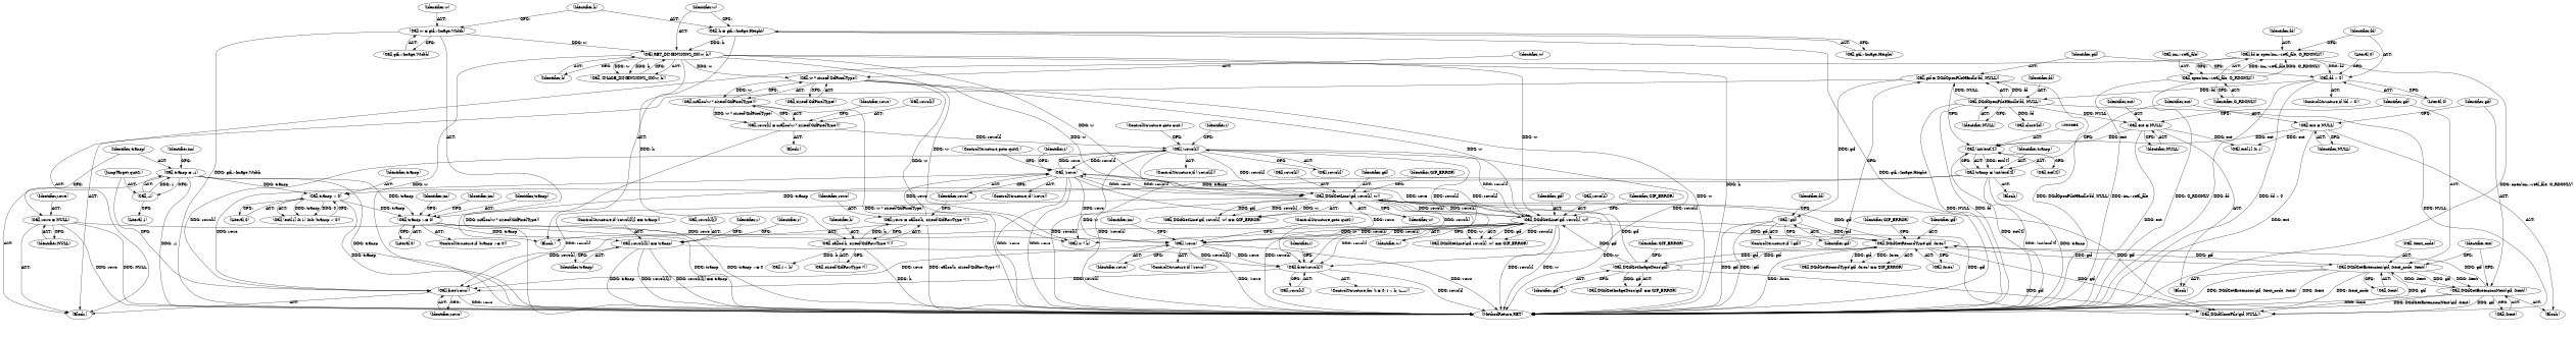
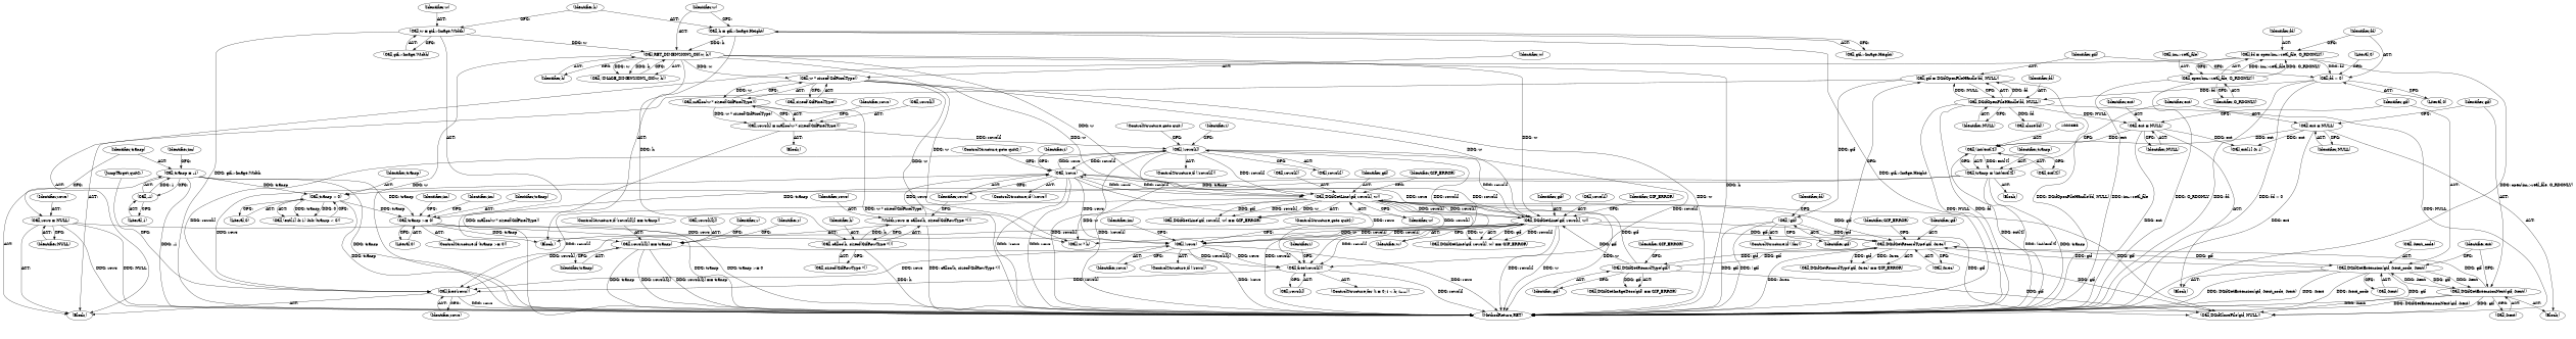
  digraph {
    n1 [label="(Call,free(rows[i]))"]
    n2 [label="(Call,free(rows))"]
    n3 [label="(Call,rows[i])"]
    n4 [label="(ControlStructure,for (i = 0; i < h; i++))"]
    n5 [label="(MethodReturn,RET)"]
    n6 [label="(Block,)"]
    n7 [label="(Identifier,rows)"]
    n8 [label="(Call,!rows)"]
    n9 [label="(Identifier,rows)"]
    n10 [label="(ControlStructure,if (!rows))"]
    n11 [label="(Call,!rows[i])"]
    n12 [label="(Call,!rows)"]
    n13 [label="(Call,DGifGetLine(gif, rows[i], w))"]
    n14 [label="(Call,DGifGetLine(gif, rows[i], w))"]
    n15 [label="(Call,rows[i])"]
    n16 [label="(ControlStructure,if (!rows[i]))"]
    n17 [label="(ControlStructure,if (!rows))"]
    n18 [label="(Identifier,rows)"]
    n19 [label="(Call,w * h)"]
    n20 [label="(Call,DGifGetRecordType(gif, &rec))"]
    n21 [label="(Call,DGifGetLine(gif, rows[i], w) == GIF_ERROR)"]
    n22 [label="(Call,DGifCloseFile(gif, NULL))"]
    n23 [label="(Identifier,w)"]
    n24 [label="(Identifier,w)"]
    n25 [label="(Call,DGifGetLine(gif, rows[i], w) == GIF_ERROR)"]
    n26 [label="(Call,rows[i] = malloc(w * sizeof(GifPixelType)))"]
    n27 [label="(Call,malloc(w * sizeof(GifPixelType)))"]
    n28 [label="(Block,)"]
    n29 [label="(Call,w * sizeof(GifPixelType))"]
    n30 [label="(Call,sizeof(GifPixelType))"]
    n31 [label="(Call,RET_DIMENSIONS_OK(w, h))"]
    n32 [label="(Call,calloc(h, sizeof(GifRowType *)))"]
    n33 [label="(Call,!IMAGE_DIMENSIONS_OK(w, h))"]
    n34 [label="(Identifier,h)"]
-   n35 [label="(Call,rows = calloc(h, sizeof(GifRowType *)))"]
+   n35 [label="(Width,rows = calloc(h, sizeof(GifRowType *)))"]
    n36 [label="(Call,sizeof(GifRowType *))"]
-   n37 [label="(Call,i < h)"]
    n38 [label="(Call,w = gif->Image.Width)"]
    n39 [label="(Call,gif->Image.Width)"]
    n40 [label="(Block,)"]
    n41 [label="(Call,h = gif->Image.Height)"]
    n42 [label="(Call,gif->Image.Height)"]
-   n43 [label="(Call,DGifGetImageDesc(gif))"]
+   n43 [label="(Call,DGifGetRecordType(gif))"]
    n44 [label="(Call,DGifGetExtension(gif, &ext_code, &ext))"]
    n45 [label="(Call,DGifGetRecordType(gif, &rec) == GIF_ERROR)"]
    n46 [label="(Call,&rec)"]
    n47 [label="(Identifier,gif)"]
    n48 [label="(Call,DGifGetImageDesc(gif) == GIF_ERROR)"]
    n49 [label="(Call,DGifGetExtensionNext(gif, &ext))"]
    n50 [label="(Block,)"]
    n51 [label="(Call,&ext)"]
    n52 [label="(Block,)"]
    n53 [label="(Call,&ext)"]
    n54 [label="(Call,!gif)"]
-   n55 [label="(ControlStructure,if (!gif))"]
+   n55 [label="(ControlStructure,if (!for))"]
    n56 [label="(Identifier,gif)"]
    n57 [label="(Call,gif = DGifOpenFileHandle(fd, NULL))"]
    n58 [label="(Call,DGifOpenFileHandle(fd, NULL))"]
    n59 [label="(Call,ext = NULL)"]
    n60 [label="(Identifier,NULL)"]
    n61 [label="(Call,close(fd))"]
    n62 [label="(Call,(int)ext[4])"]
    n63 [label="(Call,ext[1] & 1)"]
    n64 [label="(Identifier,NULL)"]
    n65 [label="(Call,fd < 0)"]
-   n66 [label="(ControlStructure,if (fd < 0))"]
    n67 [label="(Literal,0)"]
    n68 [label="(Call,fd = open(im->real_file, O_RDONLY))"]
    n69 [label="(Call,open(im->real_file, O_RDONLY))"]
    n70 [label="(Identifier,O_RDONLY)"]
    n71 [label="(Call,rows = NULL)"]
    n72 [label="(Identifier,NULL)"]
    n73 [label="(Call,rows[i][j] == transp)"]
    n74 [label="(Identifier,transp)"]
    n75 [label="(ControlStructure,if (rows[i][j] == transp))"]
    n76 [label="(Call,transp >= 0)"]
    n77 [label="(Literal,0)"]
    n78 [label="(ControlStructure,if (transp >= 0))"]
    n79 [label="(Call,transp = -1)"]
    n80 [label="(Call,-1)"]
    n81 [label="(Call,transp < 0)"]
    n82 [label="(Literal,1)"]
    n83 [label="(Call,(ext[1] & 1) && (transp < 0))"]
    n84 [label="(Literal,0)"]
    n85 [label="(Call,transp = (int)ext[4])"]
    n86 [label="(Block,)"]
    n87 [label="(Call,ext[4])"]
    n88 [label="(Call,ext = NULL)"]
    n89 [label="(Identifier,NULL)"]
    n90 [label="(Identifier,fd)"]
    n91 [label="(Identifier,i)"]
    n92 [label="(Call,rows[i])"]
    n93 [label="(Identifier,ext)"]
    n94 [label="(Identifier,gif)"]
    n95 [label="(Identifier,rows)"]
    n96 [label="(Call,im->real_file)"]
    n97 [label="(Identifier,gif)"]
    n98 [label="(Identifier,rows)"]
    n99 [label="(Identifier,gif)"]
    n100 [label="(Identifier,i)"]
    n101 [label="(Identifier,im)"]
    n102 [label="(Identifier,rows)"]
    n103 [label="(Identifier,fd)"]
    n104 [label="(Identifier,fd)"]
    n105 [label="(Identifier,h)"]
    n106 [label="(Identifier,gif)"]
    n107 [label="(Identifier,gif)"]
    n108 [label="(Call,rows[i][j])"]
    n109 [label="(Identifier,transp)"]
    n110 [label="(Call,&ext_code)"]
    n111 [label="(Identifier,GIF_ERROR)"]
    n112 [label="(Identifier,ext)"]
    n113 [label="(Identifier,w)"]
    n114 [label="(Identifier,GIF_ERROR)"]
    n115 [label="(Identifier,r)"]
    n116 [label="(Identifier,im)"]
    n117 [label="(Identifier,transp)"]
    n118 [label="(Identifier,transp)"]
    n119 [label="(ControlStructure,goto quit2;)"]
    n120 [label="(Call,rows[i])"]
    n121 [label="(Identifier,w)"]
    n122 [label="(Identifier,GIF_ERROR)"]
    n123 [label="(Identifier,transp)"]
    n124 [label="(Identifier,h)"]
    n125 [label="(Identifier,ext)"]
    n126 [label="(JumpTarget,quit2:)"]
    n127 [label="(Identifier,GIF_ERROR)"]
    n128 [label="(Literal,0)"]
    n129 [label="(Identifier,im)"]
    n130 [label="(Identifier,r)"]
    n131 [label="(Call,rows[i])"]
    n132 [label="(Identifier,fd)"]
    n133 [label="(Identifier,i)"]
    n134 [label="(Identifier,gif)"]
    n135 [label="(ControlStructure,goto quit2;)"]
    n136 [label="(ControlStructure,goto quit;)"]
    n137 [label="(Identifier,w)"]
    n138 [label="(Identifier,im)"]
    1000395
    n1 -> n2 [label="DDG: rows[i]"]
    n1 -> n3 [label="CFG: "]
    n1 -> n4 [label="AST: "]
    n1 -> n5 [label="DDG: rows[i]"]
    n2 -> n5 [label="DDG: rows"]
    n2 -> n6 [label="AST: "]
    n2 -> n7 [label="CFG: "]
    n3 -> n1 [label="AST: "]
    n7 -> n2 [label="AST: "]
    n8 -> n1 [label="DDG: rows"]
    n8 -> n2 [label="DDG: rows"]
    n8 -> n5 [label="DDG: rows"]
    n8 -> n5 [label="DDG: !rows"]
    n8 -> n9 [label="CFG: "]
    n8 -> n10 [label="AST: "]
    n9 -> n8 [label="AST: "]
    n11 -> n1 [label="DDG: rows[i]"]
    n11 -> n2 [label="DDG: rows[i]"]
    n11 -> n5 [label="DDG: rows[i]"]
    n11 -> n5 [label="DDG: !rows[i]"]
    n11 -> n8 [label="DDG: rows[i]"]
    n11 -> n12 [label="DDG: rows[i]"]
    n11 -> n13 [label="DDG: rows[i]"]
    n11 -> n14 [label="DDG: rows[i]"]
    n11 -> n15 [label="CFG: "]
    n11 -> n16 [label="AST: "]
    n12 -> n1 [label="DDG: rows"]
    n12 -> n2 [label="DDG: rows"]
    n12 -> n5 [label="DDG: !rows"]
    n12 -> n5 [label="DDG: rows"]
    n12 -> n8 [label="DDG: rows"]
    n12 -> n11 [label="DDG: rows"]
    n12 -> n13 [label="DDG: rows"]
    n12 -> n14 [label="DDG: rows"]
    n12 -> n17 [label="AST: "]
    n12 -> n18 [label="CFG: "]
    n13 -> n1 [label="DDG: rows[i]"]
    n13 -> n2 [label="DDG: rows[i]"]
    n13 -> n5 [label="DDG: rows[i]"]
    n13 -> n5 [label="DDG: w"]
    n13 -> n8 [label="DDG: rows[i]"]
    n13 -> n12 [label="DDG: rows[i]"]
    n13 -> n14 [label="DDG: rows[i]"]
    n13 -> n19 [label="DDG: w"]
    n13 -> n20 [label="DDG: gif"]
    n13 -> n21 [label="AST: "]
    n13 -> n21 [label="DDG: gif"]
    n13 -> n21 [label="DDG: rows[i]"]
    n13 -> n21 [label="DDG: w"]
    n13 -> n22 [label="DDG: gif"]
    n13 -> n23 [label="CFG: "]
    n14 -> n1 [label="DDG: rows[i]"]
    n14 -> n2 [label="DDG: rows[i]"]
    n14 -> n5 [label="DDG: rows[i]"]
    n14 -> n5 [label="DDG: w"]
    n14 -> n8 [label="DDG: rows[i]"]
    n14 -> n12 [label="DDG: rows[i]"]
    n14 -> n13 [label="DDG: rows[i]"]
    n14 -> n19 [label="DDG: w"]
    n14 -> n20 [label="DDG: gif"]
    n14 -> n22 [label="DDG: gif"]
    n14 -> n24 [label="CFG: "]
    n14 -> n25 [label="AST: "]
    n14 -> n25 [label="DDG: gif"]
    n14 -> n25 [label="DDG: rows[i]"]
    n14 -> n25 [label="DDG: w"]
    n15 -> n11 [label="AST: "]
    n18 -> n12 [label="AST: "]
    n18 -> n35 [label="CFG: "]
    n20 -> n5 [label="DDG: &rec"]
    n20 -> n22 [label="DDG: gif"]
    n20 -> n43 [label="DDG: gif"]
    n20 -> n44 [label="DDG: gif"]
    n20 -> n45 [label="AST: "]
    n20 -> n45 [label="DDG: gif"]
    n20 -> n45 [label="DDG: &rec"]
    n20 -> n46 [label="CFG: "]
    n23 -> n13 [label="AST: "]
    n24 -> n14 [label="AST: "]
    n26 -> n5 [label="DDG: malloc(w * sizeof(GifPixelType))"]
    n26 -> n11 [label="DDG: rows[i]"]
    n26 -> n27 [label="CFG: "]
    n26 -> n28 [label="AST: "]
    n27 -> n5 [label="DDG: w * sizeof(GifPixelType)"]
    n27 -> n26 [label="AST: "]
    n27 -> n26 [label="DDG: w * sizeof(GifPixelType)"]
    n27 -> n29 [label="CFG: "]
    n29 -> n5 [label="DDG: w"]
    n29 -> n13 [label="DDG: w"]
    n29 -> n14 [label="DDG: w"]
    n29 -> n19 [label="DDG: w"]
    n29 -> n27 [label="AST: "]
    n29 -> n27 [label="DDG: w"]
    n29 -> n30 [label="CFG: "]
    n30 -> n29 [label="AST: "]
    n31 -> n5 [label="DDG: h"]
    n31 -> n5 [label="DDG: w"]
    n31 -> n13 [label="DDG: w"]
    n31 -> n14 [label="DDG: w"]
    n31 -> n19 [label="DDG: w"]
    n31 -> n29 [label="DDG: w"]
    n31 -> n32 [label="DDG: h"]
    n31 -> n33 [label="AST: "]
    n31 -> n33 [label="DDG: w"]
    n31 -> n33 [label="DDG: h"]
    n31 -> n34 [label="CFG: "]
    n32 -> n5 [label="DDG: h"]
    n32 -> n35 [label="AST: "]
    n32 -> n35 [label="DDG: h"]
    n32 -> n36 [label="CFG: "]
-   n32 -> n37 [label="DDG: h"]
    n33 -> n31 [label="CFG: "]
    n34 -> n31 [label="AST: "]
    n35 -> n5 [label="DDG: calloc(h, sizeof(GifRowType *))"]
    n35 -> n12 [label="DDG: rows"]
    n35 -> n32 [label="CFG: "]
    n35 -> n40 [label="AST: "]
    n36 -> n32 [label="AST: "]
    n38 -> n5 [label="DDG: gif->Image.Width"]
    n38 -> n31 [label="DDG: w"]
    n38 -> n39 [label="CFG: "]
    n38 -> n40 [label="AST: "]
    n39 -> n38 [label="AST: "]
    n41 -> n5 [label="DDG: gif->Image.Height"]
    n41 -> n31 [label="DDG: h"]
    n41 -> n40 [label="AST: "]
    n41 -> n42 [label="CFG: "]
    n42 -> n41 [label="AST: "]
    n43 -> n13 [label="DDG: gif"]
    n43 -> n14 [label="DDG: gif"]
    n43 -> n20 [label="DDG: gif"]
    n43 -> n22 [label="DDG: gif"]
    n43 -> n47 [label="CFG: "]
    n43 -> n48 [label="AST: "]
    n43 -> n48 [label="DDG: gif"]
    n44 -> n5 [label="DDG: &ext_code"]
    n44 -> n5 [label="DDG: DGifGetExtension(gif, &ext_code, &ext)"]
    n44 -> n5 [label="DDG: &ext"]
    n44 -> n20 [label="DDG: gif"]
    n44 -> n22 [label="DDG: gif"]
    n44 -> n49 [label="DDG: gif"]
    n44 -> n49 [label="DDG: &ext"]
    n44 -> n50 [label="AST: "]
    n44 -> n51 [label="CFG: "]
    n46 -> n20 [label="AST: "]
    n47 -> n43 [label="AST: "]
    n49 -> n5 [label="DDG: &ext"]
    n49 -> n5 [label="DDG: DGifGetExtensionNext(gif, &ext)"]
    n49 -> n20 [label="DDG: gif"]
    n49 -> n22 [label="DDG: gif"]
    n49 -> n44 [label="DDG: &ext"]
    n49 -> n52 [label="AST: "]
    n49 -> n53 [label="CFG: "]
    n51 -> n44 [label="AST: "]
    n53 -> n49 [label="AST: "]
    n54 -> n5 [label="DDG: gif"]
    n54 -> n5 [label="DDG: !gif"]
    n54 -> n20 [label="DDG: gif"]
    n54 -> n55 [label="AST: "]
    n54 -> n56 [label="CFG: "]
    n56 -> n54 [label="AST: "]
    n56 -> n57 [label="CFG: "]
    n57 -> n5 [label="DDG: DGifOpenFileHandle(fd, NULL)"]
    n57 -> n6 [label="AST: "]
    n57 -> n54 [label="DDG: gif"]
-   n57 -> n62 [label="CFG: "]
+   n57 -> n58 [label="CFG: "]
    n58 -> n5 [label="DDG: NULL"]
    n58 -> n5 [label="DDG: fd"]
    n58 -> n22 [label="DDG: NULL"]
    n58 -> n57 [label="AST: "]
    n58 -> n57 [label="DDG: fd"]
    n58 -> n57 [label="DDG: NULL"]
    n58 -> n59 [label="DDG: NULL"]
    n58 -> n60 [label="CFG: "]
    n58 -> n61 [label="DDG: fd"]
    n59 -> n5 [label="DDG: ext"]
    n59 -> n50 [label="AST: "]
    n59 -> n62 [label="DDG: ext"]
    n59 -> n63 [label="DDG: ext"]
    n59 -> n64 [label="CFG: "]
    n60 -> n58 [label="AST: "]
    n62 -> n5 [label="DDG: ext[4]"]
    n62 -> n85 [label="AST: "]
    n62 -> n85 [label="DDG: ext[4]"]
    n62 -> n87 [label="CFG: "]
    n64 -> n59 [label="AST: "]
    n65 -> n5 [label="DDG: fd"]
    n65 -> n5 [label="DDG: fd < 0"]
    n65 -> n58 [label="DDG: fd"]
-   n65 -> n66 [label="AST: "]
    n65 -> n67 [label="CFG: "]
    n67 -> n65 [label="AST: "]
    n68 -> n5 [label="DDG: open(im->real_file, O_RDONLY)"]
    n68 -> n6 [label="AST: "]
    n68 -> n65 [label="DDG: fd"]
    n68 -> n69 [label="CFG: "]
    n69 -> n5 [label="DDG: O_RDONLY"]
    n69 -> n5 [label="DDG: im->real_file"]
    n69 -> n68 [label="AST: "]
    n69 -> n68 [label="DDG: im->real_file"]
    n69 -> n68 [label="DDG: O_RDONLY"]
    n69 -> n70 [label="CFG: "]
    n70 -> n69 [label="AST: "]
    n71 -> n5 [label="DDG: NULL"]
    n71 -> n5 [label="DDG: rows"]
    n71 -> n6 [label="AST: "]
    n71 -> n8 [label="DDG: rows"]
    n71 -> n72 [label="CFG: "]
    n72 -> n71 [label="AST: "]
    n73 -> n1 [label="DDG: rows[i][j]"]
    n73 -> n5 [label="DDG: rows[i][j] == transp"]
    n73 -> n5 [label="DDG: transp"]
    n73 -> n5 [label="DDG: rows[i][j]"]
    n73 -> n74 [label="CFG: "]
    n74 -> n73 [label="AST: "]
    n75 -> n73 [label="AST: "]
    n76 -> n5 [label="DDG: transp"]
    n76 -> n5 [label="DDG: transp >= 0"]
    n76 -> n73 [label="DDG: transp"]
    n76 -> n77 [label="CFG: "]
    n76 -> n78 [label="AST: "]
    n77 -> n76 [label="AST: "]
    n79 -> n5 [label="DDG: transp"]
    n79 -> n5 [label="DDG: -1"]
    n79 -> n6 [label="AST: "]
    n79 -> n76 [label="DDG: transp"]
    n79 -> n80 [label="CFG: "]
    n79 -> n81 [label="DDG: transp"]
    n80 -> n79 [label="AST: "]
    n80 -> n79 [label="DDG: 1"]
    n80 -> n82 [label="CFG: "]
    n81 -> n5 [label="DDG: transp"]
    n81 -> n76 [label="DDG: transp"]
    n81 -> n83 [label="AST: "]
    n81 -> n83 [label="DDG: transp"]
    n81 -> n83 [label="DDG: 0"]
    n81 -> n84 [label="CFG: "]
-   n126 -> n80 [label="AST: "]
+   n82 -> n80 [label="AST: "]
    n83 -> n81 [label="CFG: "]
    n84 -> n81 [label="AST: "]
    n85 -> n5 [label="DDG: (int)ext[4]"]
    n85 -> n5 [label="DDG: transp"]
    n85 -> n62 [label="CFG: "]
    n85 -> n76 [label="DDG: transp"]
    n85 -> n81 [label="DDG: transp"]
    n85 -> n86 [label="AST: "]
    n87 -> n62 [label="AST: "]
    n88 -> n5 [label="DDG: ext"]
    n88 -> n52 [label="AST: "]
    n88 -> n62 [label="DDG: ext"]
    n88 -> n63 [label="DDG: ext"]
    n88 -> n89 [label="CFG: "]
    n89 -> n88 [label="AST: "]
    n90 -> n58 [label="AST: "]
    n91 -> n12 [label="CFG: "]
    n92 -> n26 [label="AST: "]
    n93 -> n44 [label="CFG: "]
    n93 -> n49 [label="CFG: "]
    n94 -> n20 [label="AST: "]
    n95 -> n35 [label="AST: "]
    n96 -> n69 [label="AST: "]
    n97 -> n57 [label="AST: "]
    n97 -> n65 [label="CFG: "]
    n98 -> n71 [label="AST: "]
    n99 -> n49 [label="AST: "]
    n99 -> n88 [label="CFG: "]
    n100 -> n11 [label="CFG: "]
    n101 -> n8 [label="CFG: "]
    n102 -> n26 [label="CFG: "]
    n103 -> n65 [label="AST: "]
    n103 -> n68 [label="CFG: "]
    n104 -> n68 [label="AST: "]
    n105 -> n32 [label="AST: "]
    n106 -> n14 [label="AST: "]
    n107 -> n13 [label="AST: "]
    n108 -> n73 [label="AST: "]
    n109 -> n81 [label="AST: "]
    n110 -> n44 [label="AST: "]
    n111 -> n43 [label="CFG: "]
    n112 -> n59 [label="AST: "]
    n113 -> n38 [label="AST: "]
    n114 -> n13 [label="CFG: "]
    n115 -> n73 [label="CFG: "]
    n116 -> n79 [label="CFG: "]
    n117 -> n71 [label="CFG: "]
    n117 -> n79 [label="AST: "]
    n118 -> n85 [label="AST: "]
    n119 -> n8 [label="CFG: "]
    n120 -> n14 [label="AST: "]
    n121 -> n29 [label="AST: "]
    n122 -> n14 [label="CFG: "]
    n123 -> n76 [label="AST: "]
    n124 -> n38 [label="CFG: "]
    n124 -> n41 [label="AST: "]
    n125 -> n85 [label="CFG: "]
    n125 -> n88 [label="AST: "]
    n126 -> n2 [label="CFG: "]
    n127 -> n20 [label="CFG: "]
    n128 -> n65 [label="CFG: "]
    n129 -> n76 [label="CFG: "]
    n130 -> n73 [label="CFG: "]
    n131 -> n13 [label="AST: "]
    n132 -> n54 [label="CFG: "]
    n133 -> n1 [label="CFG: "]
    n134 -> n44 [label="AST: "]
    n134 -> n59 [label="CFG: "]
    n135 -> n12 [label="CFG: "]
    n136 -> n11 [label="CFG: "]
    n137 -> n31 [label="AST: "]
    n137 -> n41 [label="CFG: "]
    n138 -> n76 [label="CFG: "]
    1000395 -> n62 [label="AST: "]
  }
